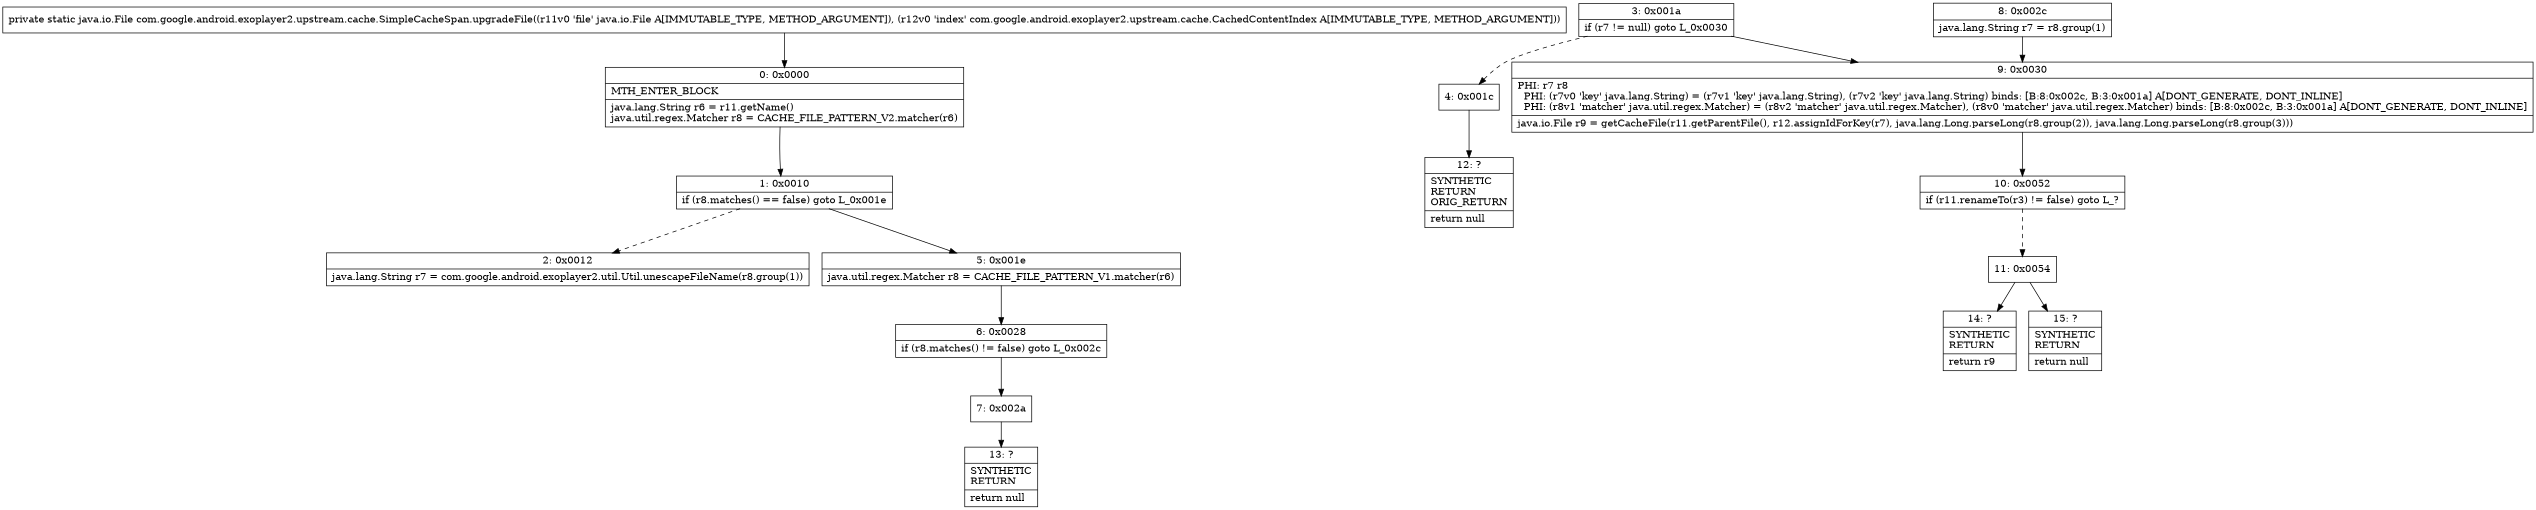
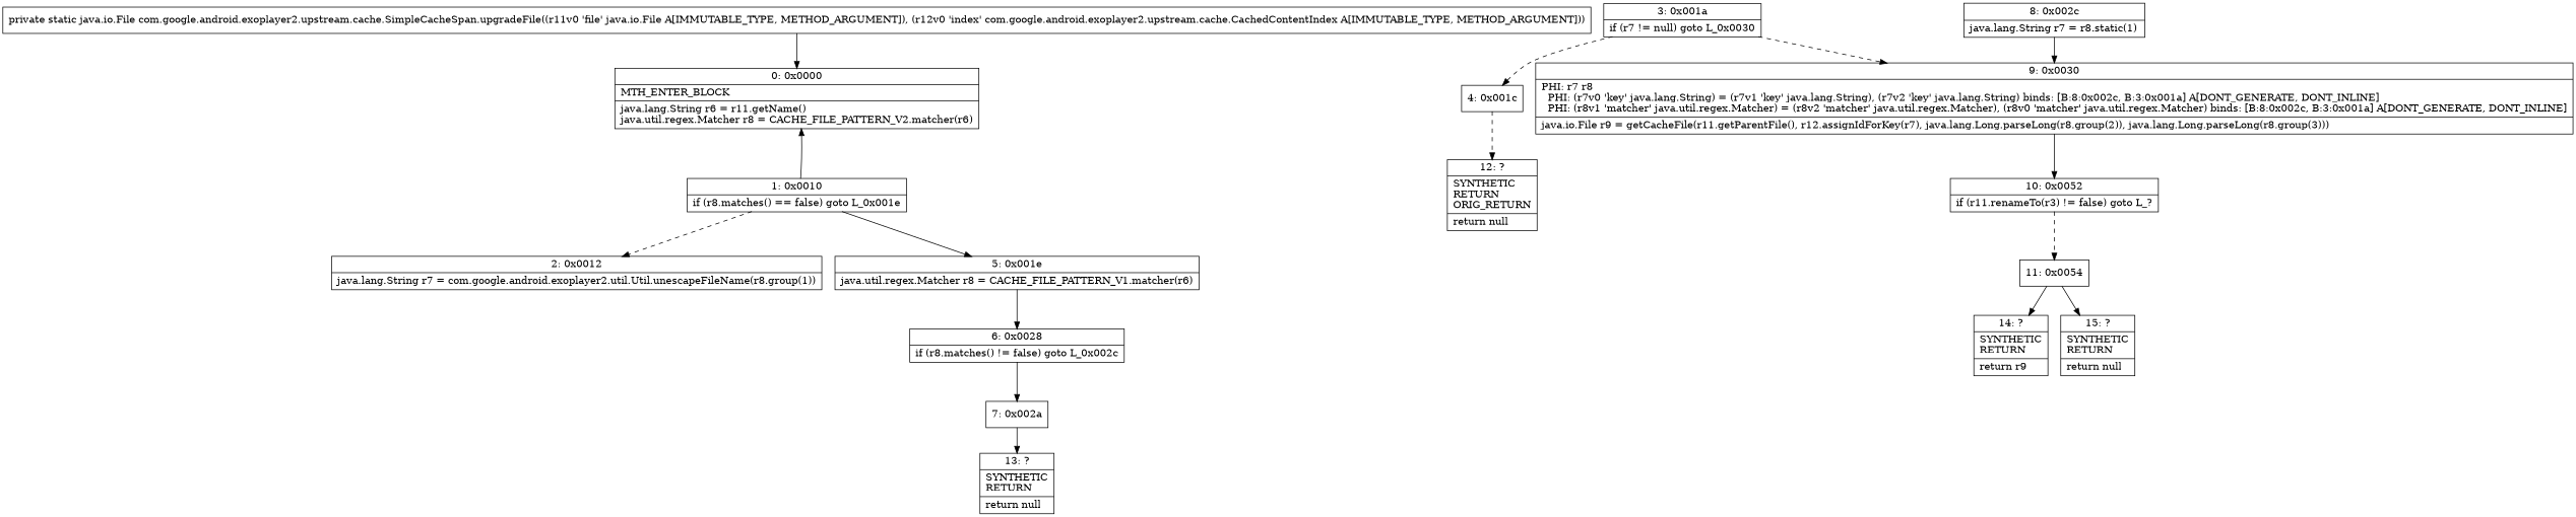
  digraph {
    node [shape=record]
    n1 [label="{0\:\ 0x0000|MTH_ENTER_BLOCK\l|java.lang.String r6 = r11.getName()\ljava.util.regex.Matcher r8 = CACHE_FILE_PATTERN_V2.matcher(r6)\l}"]
    n2 [label="{1\:\ 0x0010|if (r8.matches() == false) goto L_0x001e\l}"]
    n3 [label="{2\:\ 0x0012|java.lang.String r7 = com.google.android.exoplayer2.util.Util.unescapeFileName(r8.group(1))\l}"]
    n4 [label="{5\:\ 0x001e|java.util.regex.Matcher r8 = CACHE_FILE_PATTERN_V1.matcher(r6)\l}"]
    n5 [label="{6\:\ 0x0028|if (r8.matches() != false) goto L_0x002c\l}"]
    n6 [label="{3\:\ 0x001a|if (r7 != null) goto L_0x0030\l}"]
    n7 [label="{4\:\ 0x001c}"]
    n8 [label="{9\:\ 0x0030|PHI: r7 r8 \l  PHI: (r7v0 'key' java.lang.String) = (r7v1 'key' java.lang.String), (r7v2 'key' java.lang.String) binds: [B:8:0x002c, B:3:0x001a] A[DONT_GENERATE, DONT_INLINE]\l  PHI: (r8v1 'matcher' java.util.regex.Matcher) = (r8v2 'matcher' java.util.regex.Matcher), (r8v0 'matcher' java.util.regex.Matcher) binds: [B:8:0x002c, B:3:0x001a] A[DONT_GENERATE, DONT_INLINE]\l|java.io.File r9 = getCacheFile(r11.getParentFile(), r12.assignIdForKey(r7), java.lang.Long.parseLong(r8.group(2)), java.lang.Long.parseLong(r8.group(3)))\l}"]
    n9 [label="{12\:\ ?|SYNTHETIC\lRETURN\lORIG_RETURN\l|return null\l}"]
    n10 [label="{10\:\ 0x0052|if (r11.renameTo(r3) != false) goto L_?\l}"]
    n11 [label="{7\:\ 0x002a}"]
    n12 [label="{13\:\ ?|SYNTHETIC\lRETURN\l|return null\l}"]
-   n13 [label="{8\:\ 0x002c|java.lang.String r7 = r8.group(1)\l}"]
+   n13 [label="{8\:\ 0x002c|java.lang.String r7 = r8.static(1)\l}"]
    n14 [label="{11\:\ 0x0054}"]
    n15 [label="{14\:\ ?|SYNTHETIC\lRETURN\l|return r9\l}"]
    n16 [label="{15\:\ ?|SYNTHETIC\lRETURN\l|return null\l}"]
    n17 [label="{private static java.io.File com.google.android.exoplayer2.upstream.cache.SimpleCacheSpan.upgradeFile((r11v0 'file' java.io.File A[IMMUTABLE_TYPE, METHOD_ARGUMENT]), (r12v0 'index' com.google.android.exoplayer2.upstream.cache.CachedContentIndex A[IMMUTABLE_TYPE, METHOD_ARGUMENT])) }"]
-   n1 -> n2
+   n2 -> n1
    n2 -> n3 [style=dashed]
    n2 -> n4
    n4 -> n5
    n5 -> n11 [style=solid]
    n6 -> n7 [style=dashed]
-   n6 -> n8
-   n7 -> n9
+   n6 -> n8 [style=dashed]
+   n7 -> n9 [style=dashed]
    n8 -> n10
    n10 -> n14 [style=dashed]
    n11 -> n12
    n13 -> n8
    n14 -> n15
    n14 -> n16
    n17 -> n1
  }
